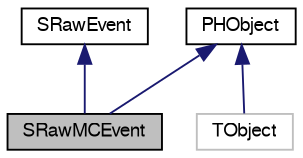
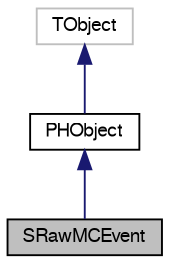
  digraph {
    node [color=black fontname=FreeSans fontsize=10 shape=record]
    edge [color=midnightblue dir=back fontname=FreeSans fontsize=10 labelfontname=FreeSans labelfontsize=10 style=solid]
    n1 [fillcolor=grey75 fontcolor=black height=0.2 label=SRawMCEvent style=filled width=0.4]
-   n2 [height=0.2 label=SRawEvent width=0.4]
    n3 [height=0.2 label=PHObject width=0.4]
    n4 [color=grey75 height=0.2 label=TObject width=0.4]
-   n2 -> n1
    n3 -> n1
-   n3 -> n4
+   n4 -> n3
  }
